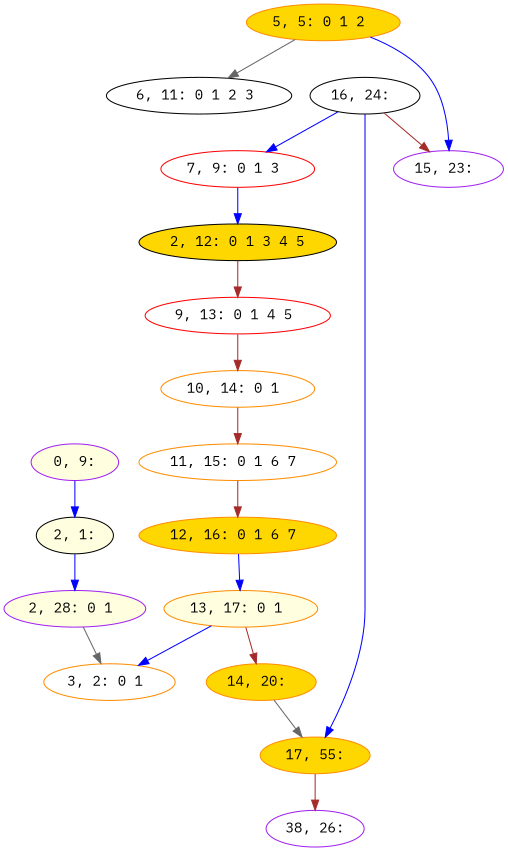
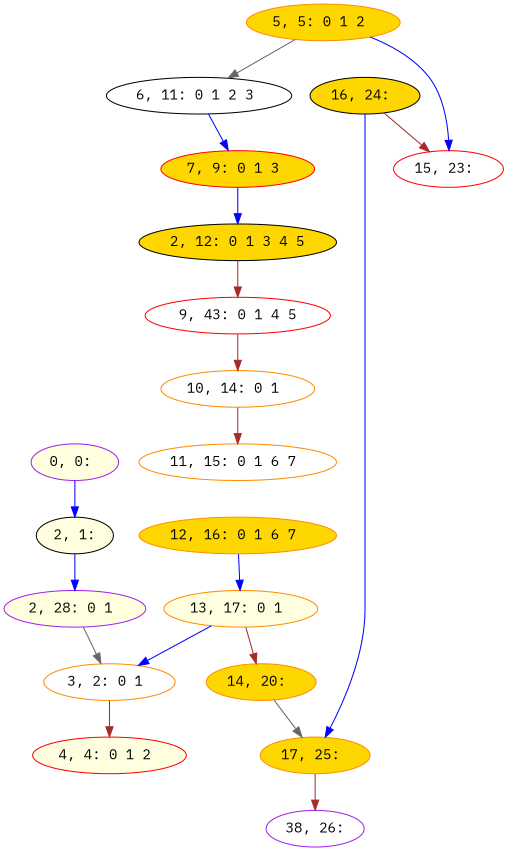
  digraph {
    fontname="IBM Plex Mono"
    node [color=darkorange fillcolor=white fontname="IBM Plex Mono" style=filled]
    edge [color=blue fontname="IBM Plex Mono"]
-   n1 [color=purple fillcolor=lightyellow label="0, 9:"]
+   n1 [color=purple fillcolor=lightyellow label="0, 0: "]
    n2 [color=black fillcolor=lightyellow label="2, 1:"]
    n3 [color=purple fillcolor=lightyellow label="2, 28: 0 1 "]
    n4 [label="3, 2: 0 1 "]
+   n5 [color=red fillcolor=lightyellow label="4, 4: 0 1 2 "]
    n6 [fillcolor=gold label="5, 5: 0 1 2 "]
    n7 [color=black label="6, 11: 0 1 2 3 "]
-   n8 [color=purple label="15, 23: "]
-   n9 [color=red label="7, 9: 0 1 3 "]
+   n8 [color=red label="15, 23: "]
+   n9 [color=red fillcolor=gold label="7, 9: 0 1 3 "]
    n10 [color=black fillcolor=gold label="2, 12: 0 1 3 4 5"]
-   n11 [color=red label="9, 13: 0 1 4 5 "]
+   n11 [color=red label="9, 43: 0 1 4 5"]
    n12 [label="10, 14: 0 1 "]
    n13 [label="11, 15: 0 1 6 7 "]
    n14 [fillcolor=gold label="12, 16: 0 1 6 7 "]
    n15 [fillcolor=lightyellow label="13, 17: 0 1 "]
    n16 [fillcolor=gold label="14, 20: "]
-   n17 [fillcolor=gold label="17, 55:"]
+   n17 [fillcolor=gold label="17, 25: "]
    n18 [color=purple label="38, 26:"]
-   n19 [color=black label="16, 24: "]
+   n19 [color=black fillcolor=gold label="16, 24: "]
    n1 -> n2
    n2 -> n3
    n3 -> n4 [color=gray40]
+   n4 -> n5 [color=brown]
    n6 -> n7 [color=gray40]
    n6 -> n8
-   n19 -> n9
+   n7 -> n9
    n9 -> n10
    n10 -> n11 [color=brown]
    n11 -> n12 [color=brown]
    n12 -> n13 [color=brown]
-   n13 -> n14 [color=brown]
    n14 -> n15
    n15 -> n4
    n15 -> n16 [color=brown]
    n16 -> n17 [color=gray40]
    n17 -> n18 [color=brown]
    n19 -> n8 [color=brown]
    n19 -> n17
  }
